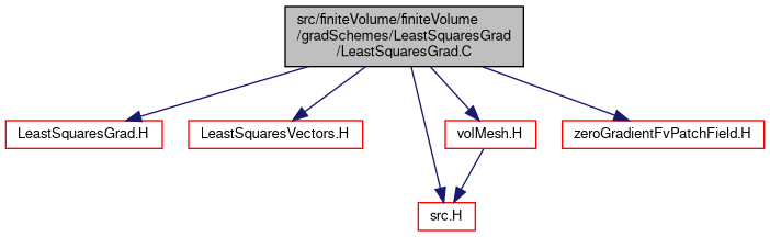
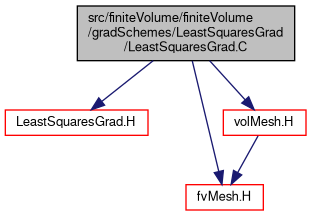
  digraph {
    node [color=red fontname=FreeSans fontsize=10 shape=record]
    edge [color=midnightblue fontname=FreeSans fontsize=10 labelfontname=FreeSans labelfontsize=10 style=solid]
    n1 [color=black fillcolor=grey75 fontcolor=black height=0.2 label="src/finiteVolume/finiteVolume\l/gradSchemes/LeastSquaresGrad\l/LeastSquaresGrad.C" style=filled width=0.4]
    n2 [height=0.2 label="LeastSquaresGrad.H" width=0.4]
-   n3 [height=0.2 label="LeastSquaresVectors.H" width=0.4]
-   n4 [height=0.2 label="src.H" width=0.4]
+   n4 [height=0.2 label="fvMesh.H" width=0.4]
    n5 [height=0.2 label="volMesh.H" width=0.4]
-   n6 [height=0.2 label="zeroGradientFvPatchField.H" width=0.4]
    n1 -> n2
-   n1 -> n3
    n1 -> n4
    n1 -> n5
-   n1 -> n6
    n5 -> n4
  }
